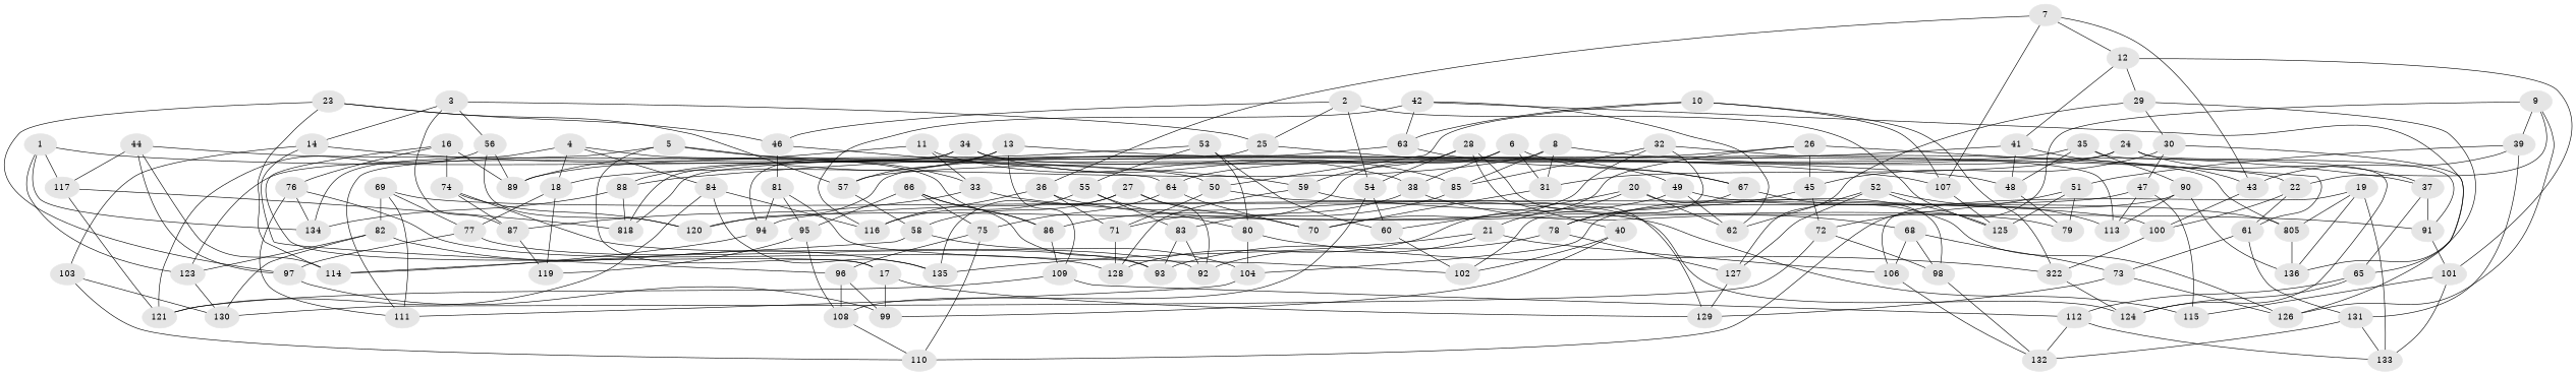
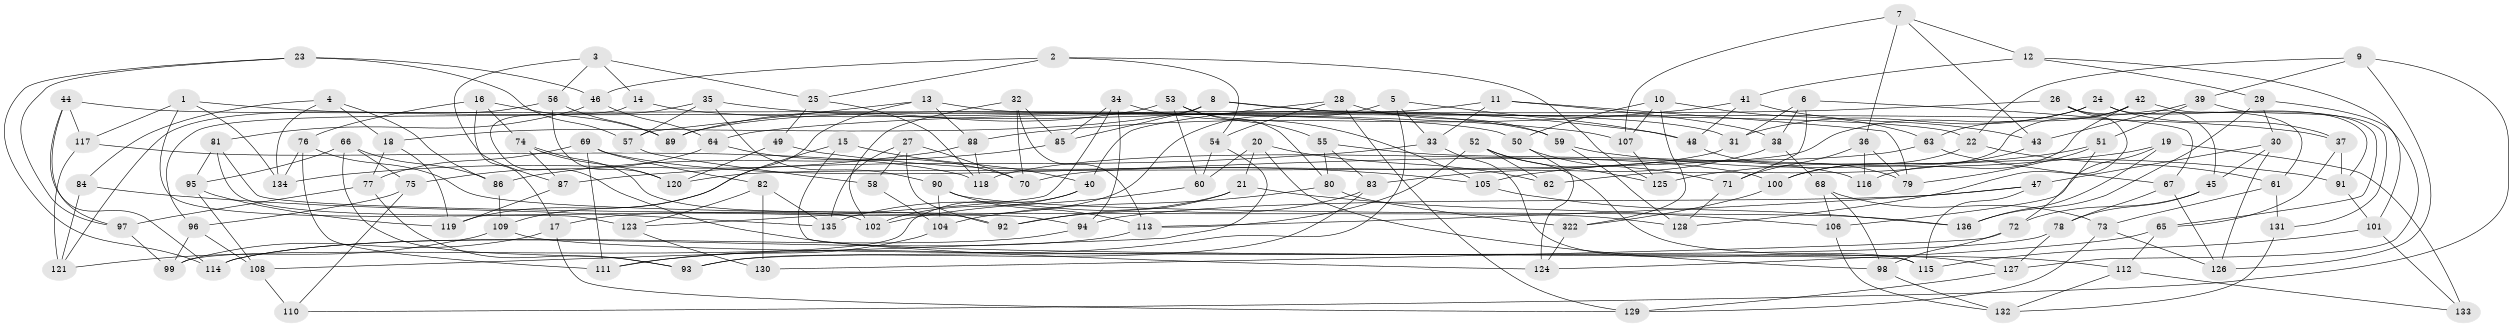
  graph {
    node [color=gray90 style=filled]
    1
    107
    117
    123
    134
    125
-   118 [label=818]
+   118
    121
    130
    2
    25
    46
    54
    49
    64
    81
    60
    108
    3
    14
    56
    87
    59
    96
-   103
    89
    120
    119
    4
    18
    84
    86
    77
    135
    116
    109
    5
    17
    33
    48
    111
    99
    129
    115
    79
    6
    31
    38
    67
    71
    70
    68
    83
    126
    78
    128
    7
    12
    36
    43
    29
    41
    101
    100
    8
    37
    85
    91
    65
    9
    22
    39
    110
    61
    51
    131
    10
    50
    63
    n80 [label=322]
    124
    11
    136
    30
    127
    88
    133
    13
    57
    58
    112
+   15
    40
    102
    16
    74
    76
    92
    97
    93
    19
-   105 [label=805]
+   105
    106
    132
    20
    21
    62
    98
    73
    23
    114
    24
    26
    45
    72
    75
    27
    104
    28
    47
    113
    94
    32
    34
    35
    90
    42
    44
    95
    52
    53
    55
    80
    66
    69
    82
    1 -- 107
    1 -- 117
    1 -- 123
    1 -- 134
    107 -- 125
    117 -- 118
    117 -- 121
    123 -- 130
    2 -- 125
    2 -- 25
    2 -- 46
    2 -- 54
    25 -- 118
    25 -- 49
    46 -- 64
    46 -- 81
    54 -- 60
    54 -- 108
    49 -- 120
    49 -- 105
-   49 -- 62
    64 -- 70
    64 -- 75
    81 -- 102
    81 -- 94
    81 -- 95
    60 -- 102
    108 -- 110
    3 -- 25
    3 -- 14
    3 -- 56
    3 -- 87
    14 -- 59
    14 -- 96
-   14 -- 103
    56 -- 121
    56 -- 89
    56 -- 120
    87 -- 119
    59 -- 128
    59 -- 91
    96 -- 108
    96 -- 99
-   103 -- 130
-   103 -- 110
    4 -- 134
    4 -- 18
    4 -- 84
    4 -- 86
    18 -- 119
    18 -- 77
    84 -- 121
    84 -- 135
-   84 -- 116
    86 -- 109
    77 -- 97
    77 -- 93
    109 -- 121
    109 -- 112
    5 -- 17
    5 -- 33
    5 -- 48
    5 -- 111
    17 -- 99
    17 -- 129
    33 -- 87
    33 -- 115
    48 -- 79
    6 -- 31
    6 -- 38
    6 -- 67
    6 -- 71
    31 -- 70
    38 -- 68
    38 -- 83
    67 -- 126
    67 -- 78
    71 -- 128
    68 -- 106
    68 -- 98
    68 -- 73
    83 -- 92
    83 -- 93
    78 -- 127
    78 -- 93
    7 -- 107
    7 -- 12
    7 -- 36
    7 -- 43
    12 -- 29
    12 -- 41
    12 -- 101
    36 -- 116
    36 -- 79
    36 -- 71
    43 -- 100
    29 -- 136
    29 -- 30
    29 -- 127
    41 -- 48
    41 -- 43
    41 -- 88
    101 -- 115
    101 -- 133
    100 -- n80
    8 -- 18
    8 -- 31
    8 -- 37
    8 -- 85
    37 -- 91
    37 -- 65
    85 -- 86
    91 -- 101
    65 -- 124
    65 -- 112
    9 -- 126
    9 -- 22
    9 -- 39
    9 -- 110
    22 -- 100
    22 -- 61
    39 -- 43
    39 -- 51
    39 -- 131
    61 -- 131
    61 -- 73
    51 -- 125
    51 -- 79
    51 -- 72
-   131 -- 133
    131 -- 132
    10 -- 107
    10 -- 50
    10 -- 63
    10 -- n80
    50 -- 71
    50 -- 124
    63 -- 118
    63 -- 67
    n80 -- 124
    11 -- 89
    11 -- 33
+   11 -- 79
    11 -- 38
    30 -- 126
    30 -- 45
    30 -- 47
    127 -- 129
    88 -- 134
    88 -- 118
    13 -- 109
    13 -- 22
    13 -- 88
    13 -- 57
    57 -- 58
-   58 -- 114
+   113 -- 114
    58 -- 104
    112 -- 133
    112 -- 132
+   15 -- 119
+   15 -- 115
+   15 -- 40
    40 -- 99
    40 -- 102
    16 -- 89
    16 -- 17
    16 -- 74
    16 -- 76
    74 -- 87
    74 -- 120
    74 -- 92
    76 -- 134
    76 -- 111
    76 -- 128
    97 -- 99
    19 -- 136
    19 -- 133
    19 -- 105
    19 -- 106
    105 -- 136
    106 -- 132
    20 -- 60
    20 -- 21
    20 -- 62
    20 -- 98
    21 -- 135
    21 -- 92
    21 -- 106
    98 -- 132
    73 -- 129
    73 -- 126
    23 -- 46
    23 -- 57
    23 -- 97
    23 -- 114
    24 -- 120
    24 -- 31
    24 -- 37
    24 -- 91
    26 -- 64
    26 -- 128
    26 -- 61
    26 -- 45
    45 -- 78
    45 -- 72
    72 -- 130
    72 -- 98
    75 -- 96
    75 -- 110
    27 -- 135
    27 -- 70
    27 -- 58
    27 -- 92
    104 -- 111
    28 -- 54
    28 -- 59
    28 -- 129
    28 -- 40
    47 -- 115
    47 -- 113
    47 -- 94
    94 -- 114
    32 -- 70
    32 -- 85
    32 -- 102
    32 -- 113
    34 -- 123
    34 -- 85
    34 -- 105
    34 -- 94
    35 -- 48
    35 -- 124
    35 -- 57
    35 -- 90
    90 -- 136
    90 -- 104
    90 -- 113
    42 -- 116
    42 -- 65
    42 -- 63
    42 -- 62
    44 -- 117
    44 -- 50
    44 -- 97
    44 -- 114
    95 -- 108
    95 -- 119
    52 -- 125
    52 -- 127
    52 -- 62
    52 -- 113
    53 -- 60
    53 -- 89
    53 -- 55
    53 -- 80
    55 -- 116
    55 -- 83
    55 -- 80
    80 -- n80
    80 -- 104
    66 -- 86
    66 -- 93
    66 -- 75
    66 -- 95
    69 -- 77
    69 -- 111
    69 -- 100
    69 -- 82
    82 -- 123
    82 -- 130
    82 -- 135
  }
